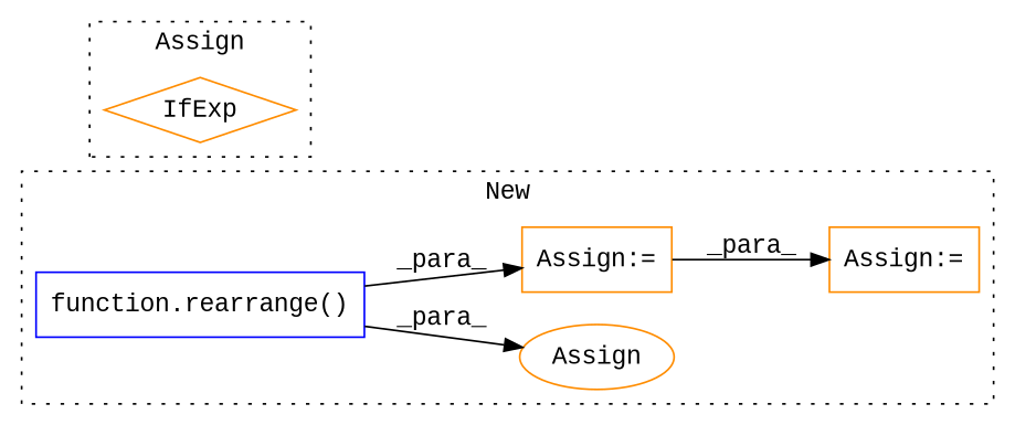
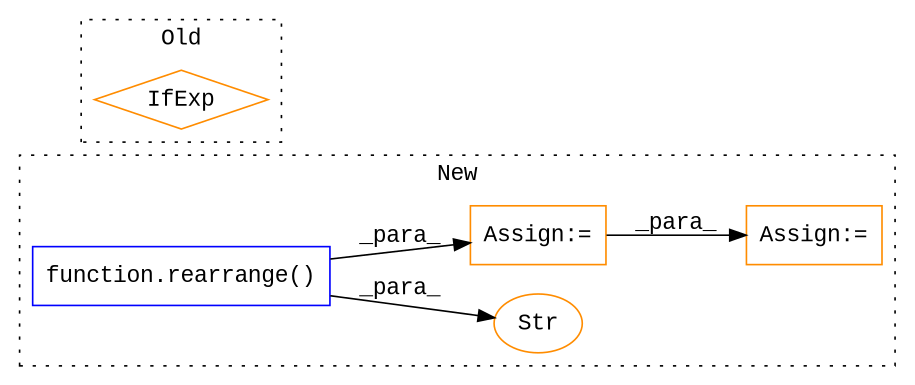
  digraph {
    fontname="Liberation Mono"
    rankdir=LR
    node [a=68 color=darkorange fontname="Liberation Mono" l=3 shape=box]
    edge [fontname="Liberation Mono"]
    n1 [a=75 color=blue l="10,1" label="function.rearrange()" s="7324,7364"]
    n2 [label="Assign:=" s=7575]
-   n3 [a=66 l=18 label=Assign s=7346 shape=ellipse]
+   n3 [a=66 l=18 label=Str s=7346 shape=ellipse]
    n4 [label="Assign:=" s=7383]
    n5 [a=51 l="4,6" label=IfExp s="7140,7149" shape=diamond]
    subgraph cluster_1 {
      label=New
      style=dotted
      n1
      n2
      n3
      n4
    }
    subgraph cluster_2 {
-     label=Assign
+     label=Old
      style=dotted
      n5
    }
    n1 -> n3 [label=_para_]
    n1 -> n4 [label=_para_]
    n4 -> n2 [label=_para_]
  }
